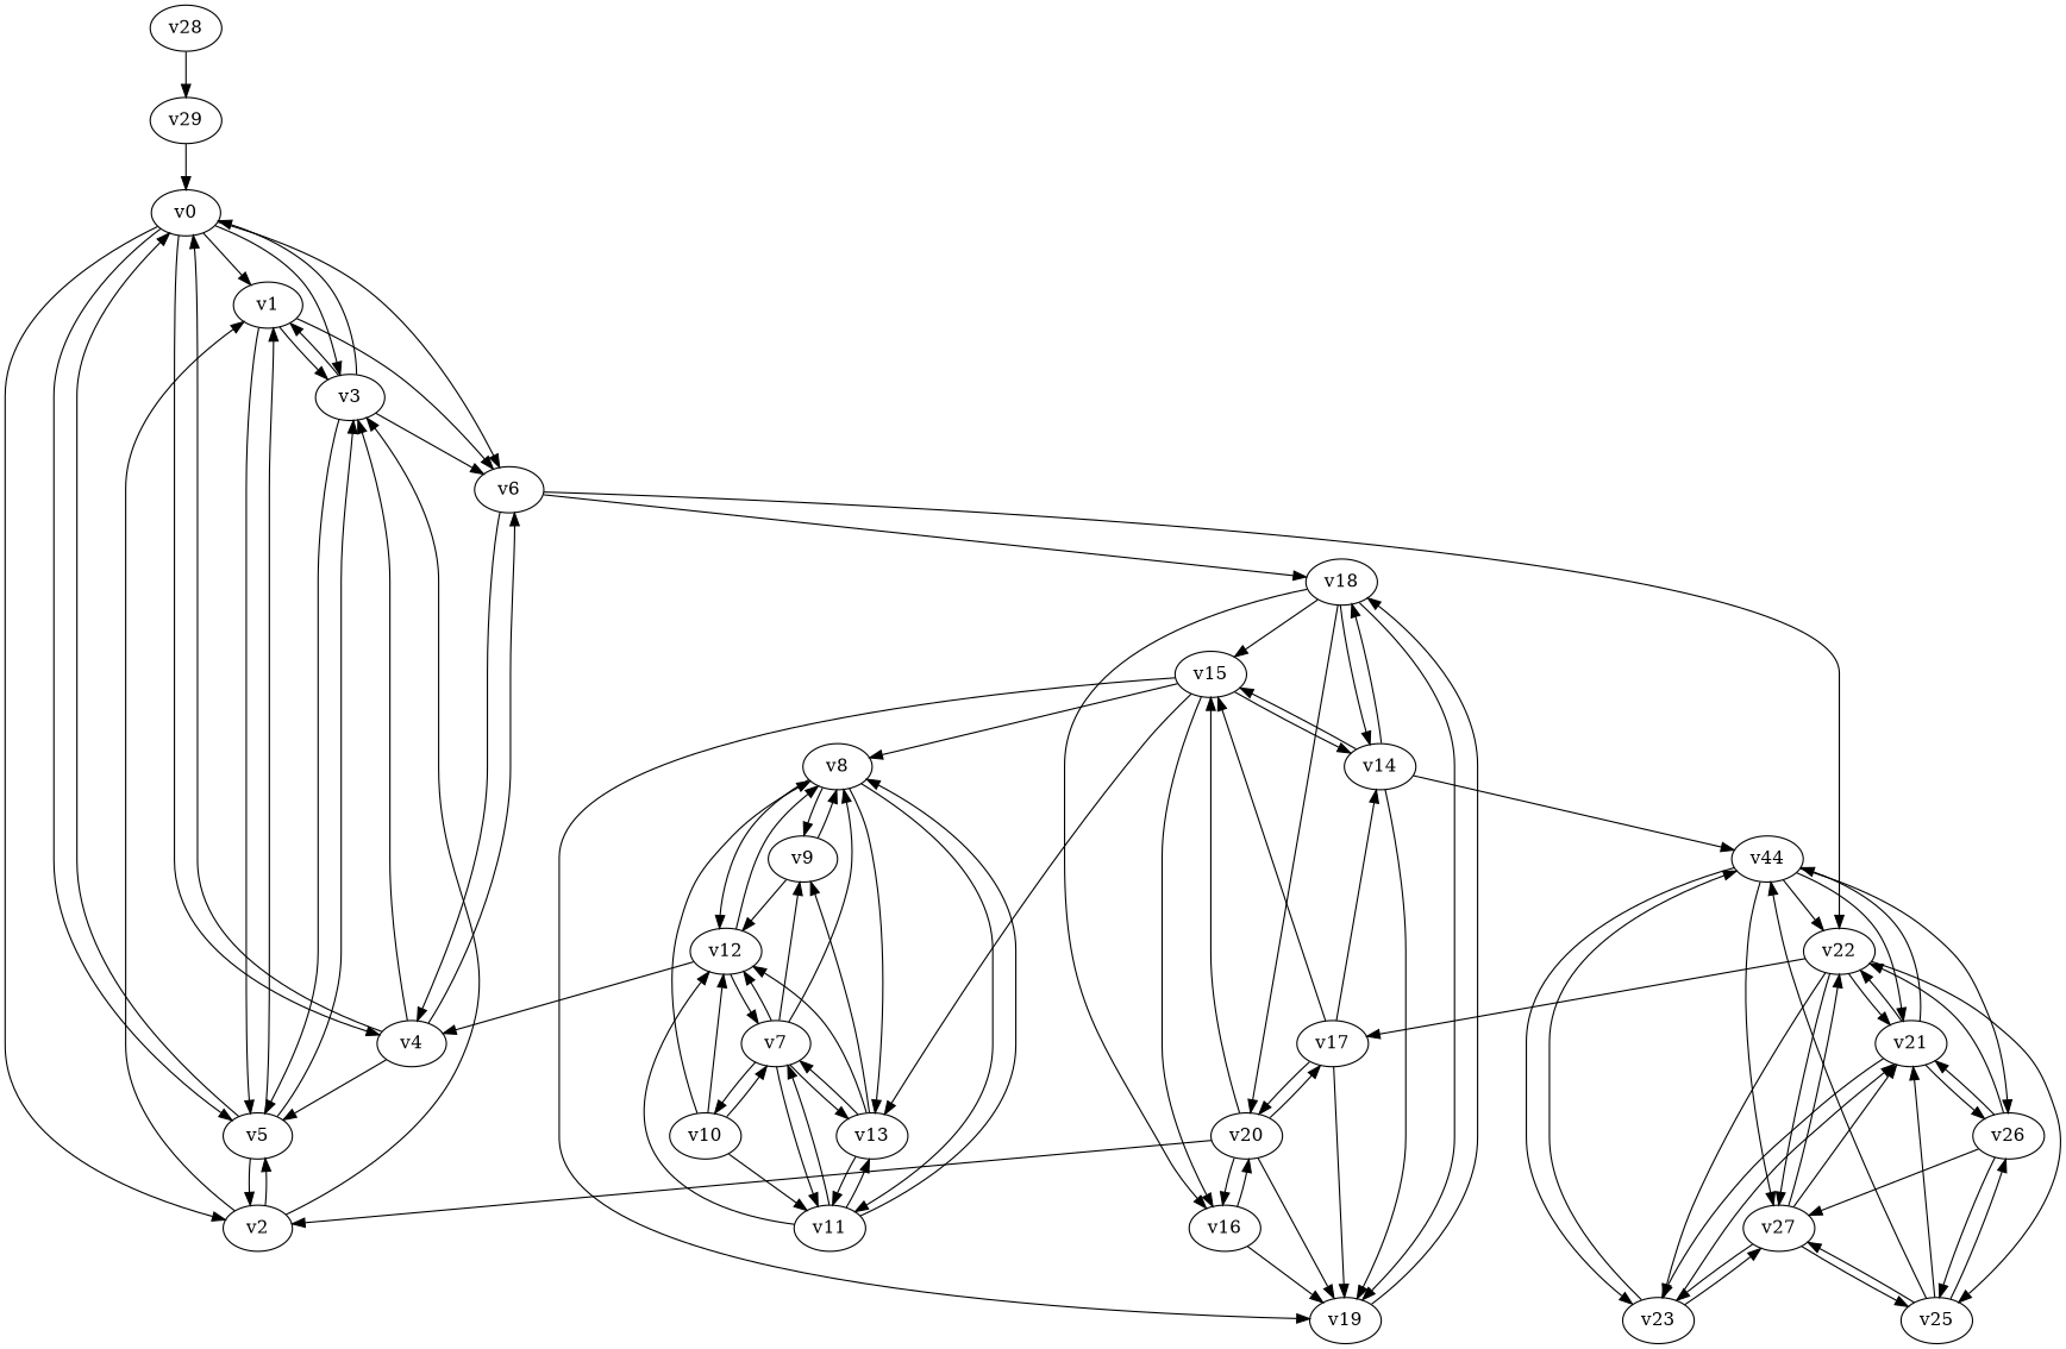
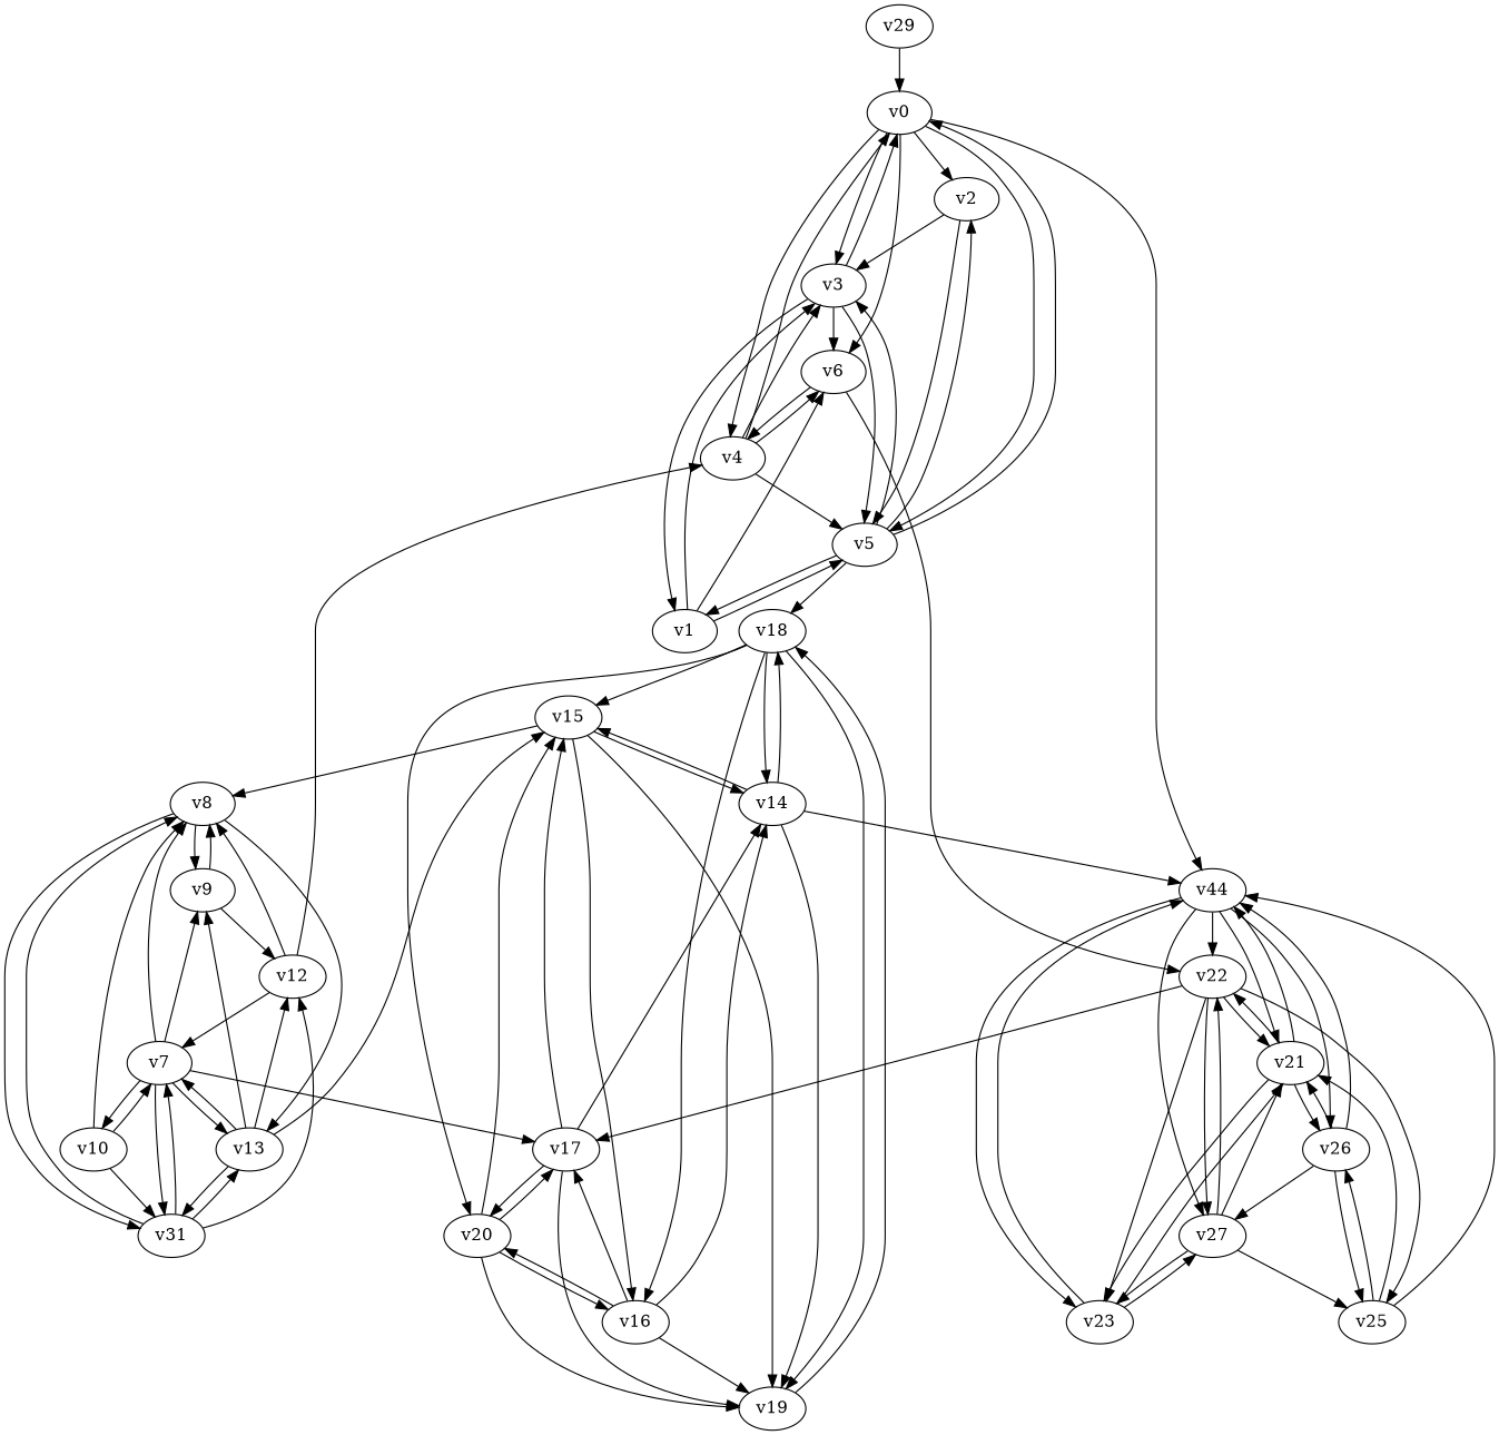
  digraph {
    node [player=0 priority=0]
    v0 [player=1 priority=1]
    v1
    v2 [player=1]
    v3 [player=1]
    v4 [player=1]
    v5 [priority=1]
    v6
    v18 [player=1 priority=1]
    v22 [player=1]
    v15
    v14 [priority=1]
    v19
    v16 [priority=1]
    v20
    v17 [player=1]
    v21 [player=1]
    v23 [player=1 priority=1]
    v25 [player=1 priority=1]
    v27 [priority=1]
    v7 [priority=1]
    v8 [priority=1]
    v9 [player=1]
    v10
-   v11 [player=1]
+   v11 [player=1 label=v31]
    v12 [player=1 priority=1]
    v13 [priority=1]
    n27 [label=v44 priority=1]
    v26 [priority=1]
-   v28
    v29
-   v0 -> v1
+   v0 -> n27
    v0 -> v2
    v0 -> v3
    v0 -> v4
    v0 -> v5
    v0 -> v6
    v1 -> v3
    v1 -> v5
    v1 -> v6
-   v2 -> v1
    v2 -> v3
    v2 -> v5
    v3 -> v0
    v3 -> v1
    v3 -> v5
    v3 -> v6
    v4 -> v0
    v4 -> v3
    v4 -> v5
    v4 -> v6
    v5 -> v0
    v5 -> v1
    v5 -> v2
    v5 -> v3
-   v6 -> v18
+   v5 -> v18
    v6 -> v4
    v6 -> v22
    v18 -> v15
    v18 -> v14
    v18 -> v19
    v18 -> v16
    v18 -> v20
    v22 -> v17
    v22 -> v21
    v22 -> v23
    v22 -> v25
    v22 -> v27
    v15 -> v14
    v15 -> v19
    v15 -> v16
    v15 -> v8
    v14 -> v18
    v14 -> v15
    v14 -> v19
    v14 -> n27
    v19 -> v18
+   v16 -> v14
    v16 -> v19
    v16 -> v20
-   v20 -> v2
+   v16 -> v17
    v20 -> v15
    v20 -> v19
    v20 -> v16
    v20 -> v17
    v17 -> v15
    v17 -> v14
    v17 -> v19
    v17 -> v20
    v21 -> v22
    v21 -> v23
    v21 -> n27
    v21 -> v26
    v23 -> v21
    v23 -> v27
    v23 -> n27
    v25 -> v21
-   v25 -> v27
    v25 -> n27
    v25 -> v26
    v27 -> v22
    v27 -> v21
    v27 -> v23
    v27 -> v25
    v7 -> v8
    v7 -> v9
    v7 -> v10
    v7 -> v11
-   v7 -> v12
+   v7 -> v17
    v7 -> v13
    v8 -> v9
    v8 -> v11
-   v8 -> v12
    v8 -> v13
    v9 -> v8
    v9 -> v12
    v10 -> v7
    v10 -> v8
    v10 -> v11
-   v10 -> v12
    v11 -> v7
    v11 -> v8
    v11 -> v12
    v11 -> v13
    v12 -> v4
    v12 -> v7
    v12 -> v8
-   v15 -> v13
+   v13 -> v15
    v13 -> v7
    v13 -> v9
    v13 -> v11
    v13 -> v12
    n27 -> v22
    n27 -> v21
    n27 -> v23
    n27 -> v27
    n27 -> v26
    v26 -> v21
    v26 -> v25
    v26 -> v27
-   v26 -> v22
-   v28 -> v29
+   v26 -> n27
    v29 -> v0
  }
